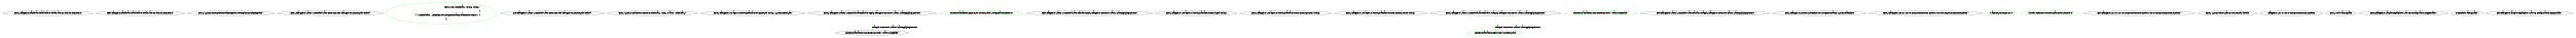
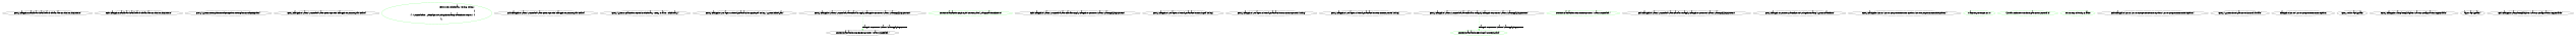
  digraph {
    node [cluster="HangFire.Server.ServerComponentRunnerOptions.ServerComponentRunnerOptions()" file="EmbeddedResourceDispatcher.cs" span="12-12"]
    edge [color=green style=dashed]
    n1 [cluster="HangFire.Dashboard.DashboardMiddleware.Invoke(IOwinContext)" file="DashboardMiddleware.cs" label="Entry HangFire.Dashboard.DashboardMiddleware.Invoke(IOwinContext)"]
    n2 [cluster="HangFire.Dashboard.DashboardMiddleware.Invoke(IOwinContext)" file="DashboardMiddleware.cs" label="Exit HangFire.Dashboard.DashboardMiddleware.Invoke(IOwinContext)"]
    n3 [cluster="System.NotImplementedException.NotImplementedException()" file="DashboardMiddleware.cs" label="Entry System.NotImplementedException.NotImplementedException()" span="0-0"]
    n4 [cluster="HangFire.States.SucceededState.GetProperties(HangFire.Common.JobMethod)" label="Entry HangFire.States.SucceededState.GetProperties(HangFire.Common.JobMethod)" span="30-30"]
    n5 [cluster="HangFire.States.SucceededState.GetProperties(HangFire.Common.JobMethod)" color=green community=0 label="return new Dictionary<string, string>\r\n                {\r\n                    { ''SucceededAt'', JobHelper.ToStringTimestamp(DateTime.UtcNow) }\r\n                };" prediction=1 span="32-35"]
    n6 [cluster="HangFire.States.SucceededState.GetProperties(HangFire.Common.JobMethod)" label="Exit HangFire.States.SucceededState.GetProperties(HangFire.Common.JobMethod)" span="30-30"]
    n7 [cluster="System.Collections.Generic.Dictionary<TKey, TValue>.Dictionary()" label="Entry System.Collections.Generic.Dictionary<TKey, TValue>.Dictionary()" span="0-0"]
    n8 [cluster="HangFire.Storage.IWriteOnlyTransaction.ExpireJob(string, System.TimeSpan)" label="Entry HangFire.Storage.IWriteOnlyTransaction.ExpireJob(string, System.TimeSpan)" span="10-10"]
    n9 [cluster="HangFire.States.SucceededState.Handler.Apply(HangFire.Common.States.StateApplyingContext)" label="Entry HangFire.States.SucceededState.Handler.Apply(HangFire.Common.States.StateApplyingContext)" span="40-40"]
    n10 [cluster="HangFire.States.SucceededState.Handler.Apply(HangFire.Common.States.StateApplyingContext)" color=black community=0 label="context.Transaction.IncrementCounter(''stats:succeeded'')" prediction=3 span="43-43"]
    n11 [cluster="HangFire.States.SucceededState.Handler.Apply(HangFire.Common.States.StateApplyingContext)" color=green community=0 label="context.Transaction.ExpireJob(context.JobId, JobExpirationTimeout)" prediction=2 span="42-42"]
    n12 [cluster="HangFire.States.SucceededState.Handler.Apply(HangFire.Common.States.StateApplyingContext)" label="Exit HangFire.States.SucceededState.Handler.Apply(HangFire.Common.States.StateApplyingContext)" span="40-40"]
    n13 [cluster="HangFire.Storage.IWriteOnlyTransaction.PersistJob(string)" label="Entry HangFire.Storage.IWriteOnlyTransaction.PersistJob(string)" span="11-11"]
    n14 [cluster="HangFire.Storage.IWriteOnlyTransaction.IncrementCounter(string)" label="Entry HangFire.Storage.IWriteOnlyTransaction.IncrementCounter(string)" span="19-19"]
    n15 [cluster="HangFire.Storage.IWriteOnlyTransaction.DecrementCounter(string)" label="Entry HangFire.Storage.IWriteOnlyTransaction.DecrementCounter(string)" span="21-21"]
    n16 [cluster="HangFire.States.SucceededState.Handler.Unapply(HangFire.Common.States.StateApplyingContext)" label="Entry HangFire.States.SucceededState.Handler.Unapply(HangFire.Common.States.StateApplyingContext)" span="46-46"]
    n17 [cluster="HangFire.States.SucceededState.Handler.Unapply(HangFire.Common.States.StateApplyingContext)" color=green community=0 label="context.Transaction.PersistJob(context.JobId)" prediction=5 span="49-49"]
    n18 [cluster="HangFire.States.SucceededState.Handler.Unapply(HangFire.Common.States.StateApplyingContext)" color=green community=0 label="context.Transaction.DecrementCounter(''stats:succeeded'')" prediction=4 span="48-48"]
    n19 [cluster="HangFire.States.SucceededState.Handler.Unapply(HangFire.Common.States.StateApplyingContext)" label="Exit HangFire.States.SucceededState.Handler.Unapply(HangFire.Common.States.StateApplyingContext)" span="46-46"]
    n20 [cluster="HangFire.Common.JobHelper.ToStringTimestamp(System.DateTime)" label="Entry HangFire.Common.JobHelper.ToStringTimestamp(System.DateTime)" span="46-46"]
    n21 [file="GlobalDashboardRoutes.cs" label="Entry HangFire.Server.ServerComponentRunnerOptions.ServerComponentRunnerOptions()" span="24-24"]
    n22 [color=green community=0 file="GlobalDashboardRoutes.cs" label="MaxRetryAttempts = 10" prediction=6 span="26-26"]
    n23 [color=green community=0 file="GlobalDashboardRoutes.cs" label="ShutdownTimeout = TimeSpan.FromSeconds(5)" prediction=7 span="27-27"]
+   n24 [color=green community=0 file="GlobalDashboardRoutes.cs" label="LowerLogVerbosity = false" prediction=8 span="28-28"]
    n25 [file="GlobalDashboardRoutes.cs" label="Exit HangFire.Server.ServerComponentRunnerOptions.ServerComponentRunnerOptions()" span="24-24"]
    n26 [cluster="System.TimeSpan.FromSeconds(double)" file="GlobalDashboardRoutes.cs" label="Entry System.TimeSpan.FromSeconds(double)" span="0-0"]
    n27 [file="GlobalDashboardRoutes.cs" label="HangFire.Server.ServerComponentRunnerOptions" cluster="" span=""]
    n28 [cluster="Unk.MapSignalR" file="Startup.cs" label="Entry Unk.MapSignalR" span=""]
    n29 [cluster="HangFire.Sample.Highlighter.Startup.Configuration(IAppBuilder)" file="Startup.cs" label="Entry HangFire.Sample.Highlighter.Startup.Configuration(IAppBuilder)" span="10-10"]
-   n30 [cluster="HangFire.Sample.Highlighter.Startup.Configuration(IAppBuilder)" file="Startup.cs" label="succeeded.MapSignalR()"]
+   n30 [cluster="HangFire.Sample.Highlighter.Startup.Configuration(IAppBuilder)" file="Startup.cs" label="app.MapSignalR()"]
    n31 [cluster="HangFire.Sample.Highlighter.Startup.Configuration(IAppBuilder)" file="Startup.cs" label="Exit HangFire.Sample.Highlighter.Startup.Configuration(IAppBuilder)" span="10-10"]
    n9 -> n10 [label="HangFire.Common.States.StateApplyingContext"]
    n16 -> n17 [label="HangFire.Common.States.StateApplyingContext"]
  }
